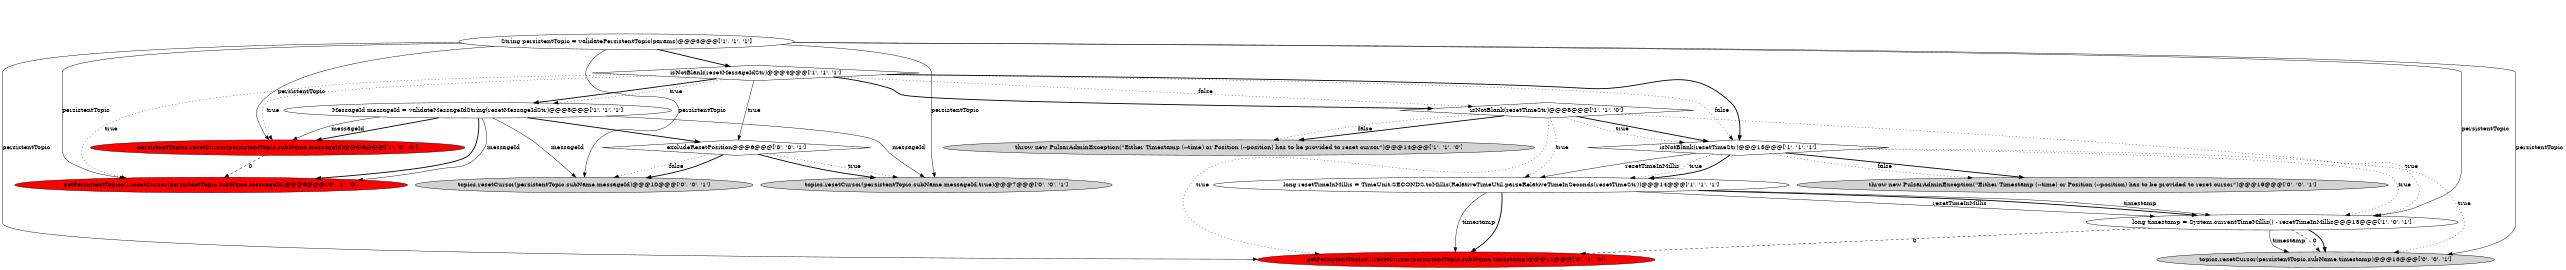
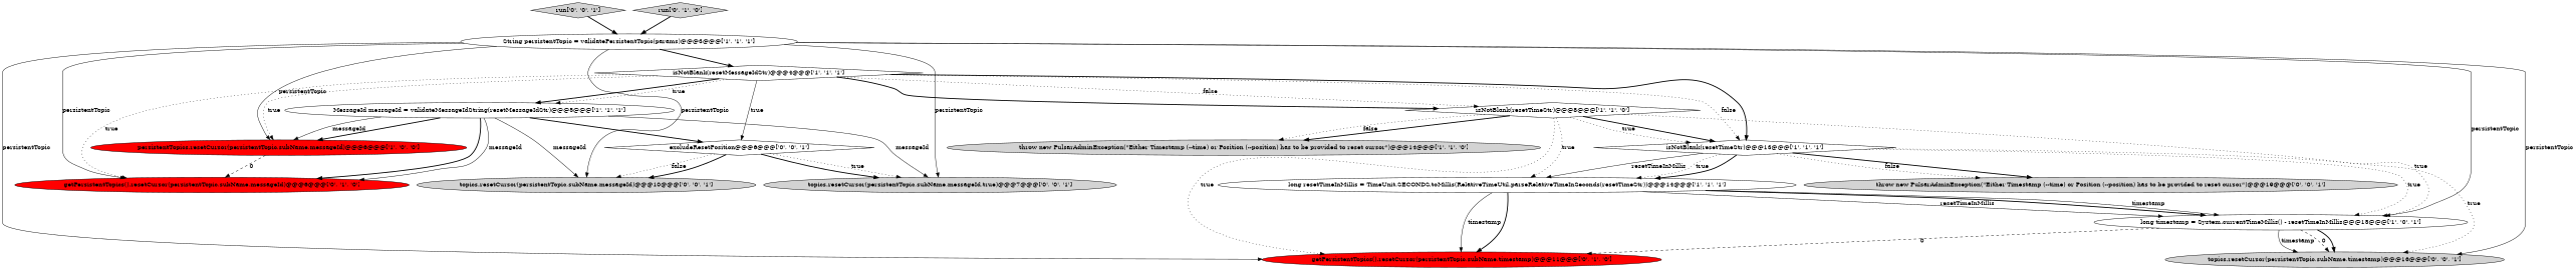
  digraph {
    node [fillcolor=white shape=ellipse style=filled]
    edge [style=bold]
    n1 [fillcolor=lightgray label="throw new PulsarAdminException(\"Either Timestamp (--time) or Position (--position) has to be provided to reset cursor\")@@@19@@@['0', '0', '1']"]
    n2 [fillcolor=red label="getPersistentTopics().resetCursor(persistentTopic,subName,messageId)@@@6@@@['0', '1', '0']"]
    n3 [label="String persistentTopic = validatePersistentTopic(params)@@@3@@@['1', '1', '1']"]
    n4 [fillcolor=red label="getPersistentTopics().resetCursor(persistentTopic,subName,timestamp)@@@11@@@['0', '1', '0']"]
    n5 [label="isNotBlank(resetMessageIdStr)@@@4@@@['1', '1', '1']" shape=diamond]
    n6 [fillcolor=lightgray label="topics.resetCursor(persistentTopic,subName,timestamp)@@@16@@@['0', '0', '1']"]
    n7 [fillcolor=lightgray label="topics.resetCursor(persistentTopic,subName,messageId)@@@10@@@['0', '0', '1']"]
    n8 [label="long timestamp = System.currentTimeMillis() - resetTimeInMillis@@@15@@@['1', '0', '1']"]
    n9 [fillcolor=red label="persistentTopics.resetCursor(persistentTopic,subName,messageId)@@@6@@@['1', '0', '0']"]
    n10 [fillcolor=lightgray label="topics.resetCursor(persistentTopic,subName,messageId,true)@@@7@@@['0', '0', '1']"]
    n11 [label="isNotBlank(resetTimeStr)@@@8@@@['1', '1', '0']" shape=diamond]
    n12 [label="isNotBlank(resetTimeStr)@@@13@@@['1', '1', '1']" shape=diamond]
    n13 [label="MessageId messageId = validateMessageIdString(resetMessageIdStr)@@@5@@@['1', '1', '1']"]
    n14 [label="excludeResetPosition@@@6@@@['0', '0', '1']" shape=diamond]
+   n15 [fillcolor=lightgray label="run['0', '0', '1']" shape=diamond]
    n16 [label="long resetTimeInMillis = TimeUnit.SECONDS.toMillis(RelativeTimeUtil.parseRelativeTimeInSeconds(resetTimeStr))@@@14@@@['1', '1', '1']"]
    n17 [fillcolor=lightgray label="throw new PulsarAdminException(\"Either Timestamp (--time) or Position (--position) has to be provided to reset cursor\")@@@14@@@['1', '1', '0']"]
+   n18 [fillcolor=lightgray label="run['0', '1', '0']" shape=diamond]
    n3 -> n2 [label=persistentTopic style=solid]
    n3 -> n4 [label=persistentTopic style=solid]
    n3 -> n5
    n3 -> n6 [label=persistentTopic style=solid]
    n3 -> n7 [label=persistentTopic style=solid]
    n3 -> n8 [label=persistentTopic style=solid]
    n3 -> n9 [label=persistentTopic style=solid]
    n3 -> n10 [label=persistentTopic style=solid]
    n5 -> n2 [label=true style=dotted]
    n5 -> n9 [label=true style=dotted]
    n5 -> n11
    n5 -> n11 [label=false style=dotted]
    n5 -> n12 [label=false style=dotted]
    n5 -> n12
    n5 -> n13
    n5 -> n13 [label=true style=dotted]
    n5 -> n14 [label=true style=solid]
    n8 -> n4 [label=0 style=dashed]
    n8 -> n6
    n8 -> n6 [label=timestamp style=solid]
    n8 -> n6 [label=0 style=dashed]
    n9 -> n2 [label=0 style=dashed]
    n11 -> n4 [label=true style=dotted]
    n11 -> n8 [label=true style=dotted]
    n11 -> n12
    n11 -> n12 [label=true style=dotted]
    n11 -> n16 [label=true style=dotted]
    n11 -> n17
    n11 -> n17 [label=false style=dotted]
    n12 -> n1
    n12 -> n1 [label=false style=dotted]
    n12 -> n6 [label=true style=dotted]
    n12 -> n8 [label=true style=dotted]
    n12 -> n16
    n12 -> n16 [label=resetTimeInMillis style=solid]
    n12 -> n16 [label=true style=dotted]
    n13 -> n2
    n13 -> n2 [label=messageId style=solid]
    n13 -> n7 [label=messageId style=solid]
    n13 -> n9
    n13 -> n9 [label=messageId style=solid]
    n13 -> n10 [label=messageId style=solid]
    n13 -> n14
    n14 -> n7 [label=false style=dotted]
    n14 -> n7
    n14 -> n10 [label=true style=dotted]
    n14 -> n10
+   n15 -> n3
    n16 -> n4 [label=timestamp style=solid]
    n16 -> n4
    n16 -> n8 [label=resetTimeInMillis style=solid]
    n16 -> n8
    n16 -> n8 [label=timestamp style=solid]
+   n18 -> n3
  }
